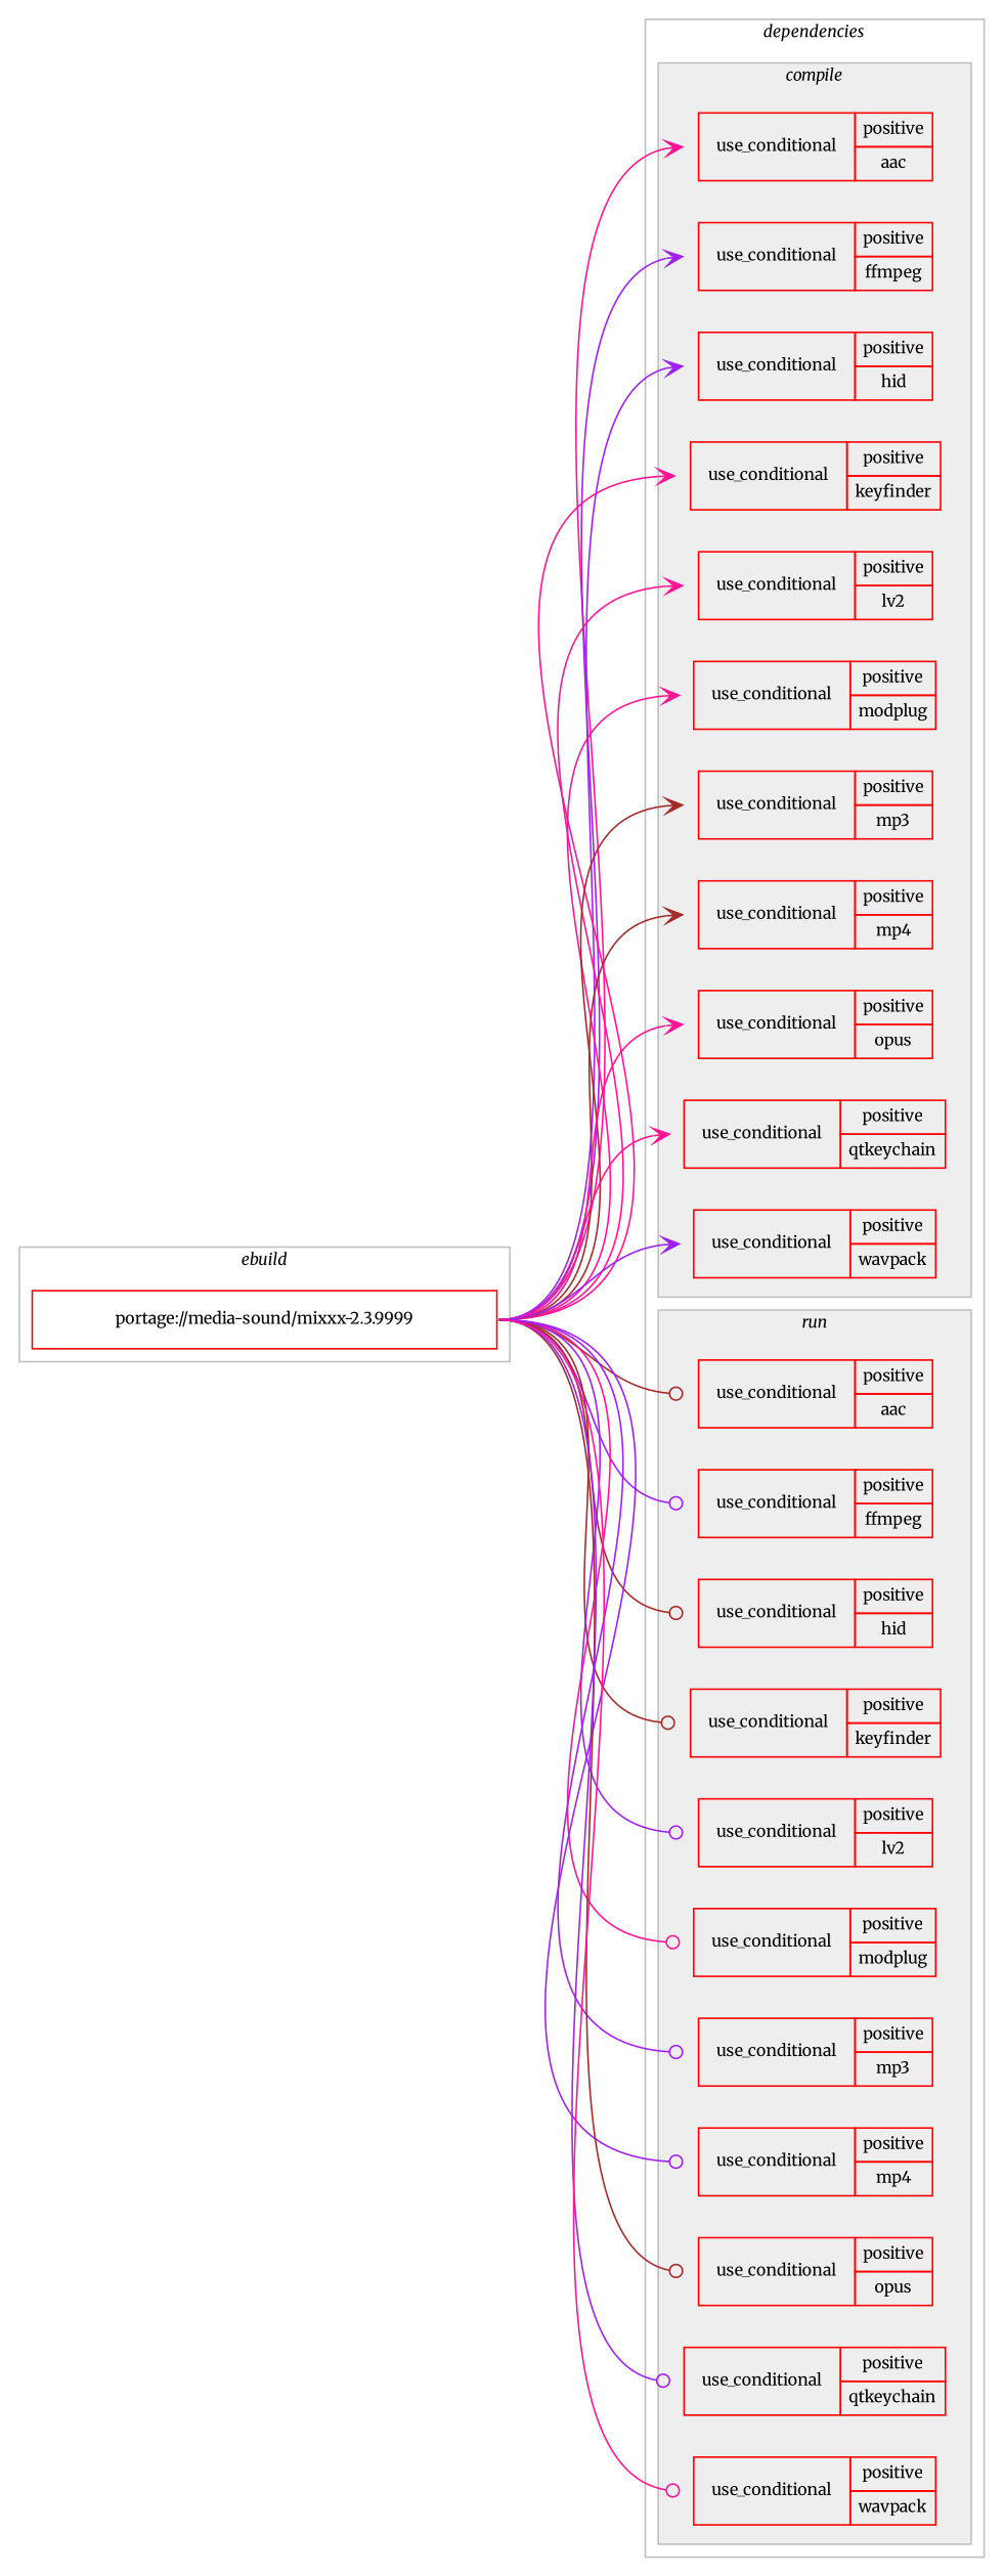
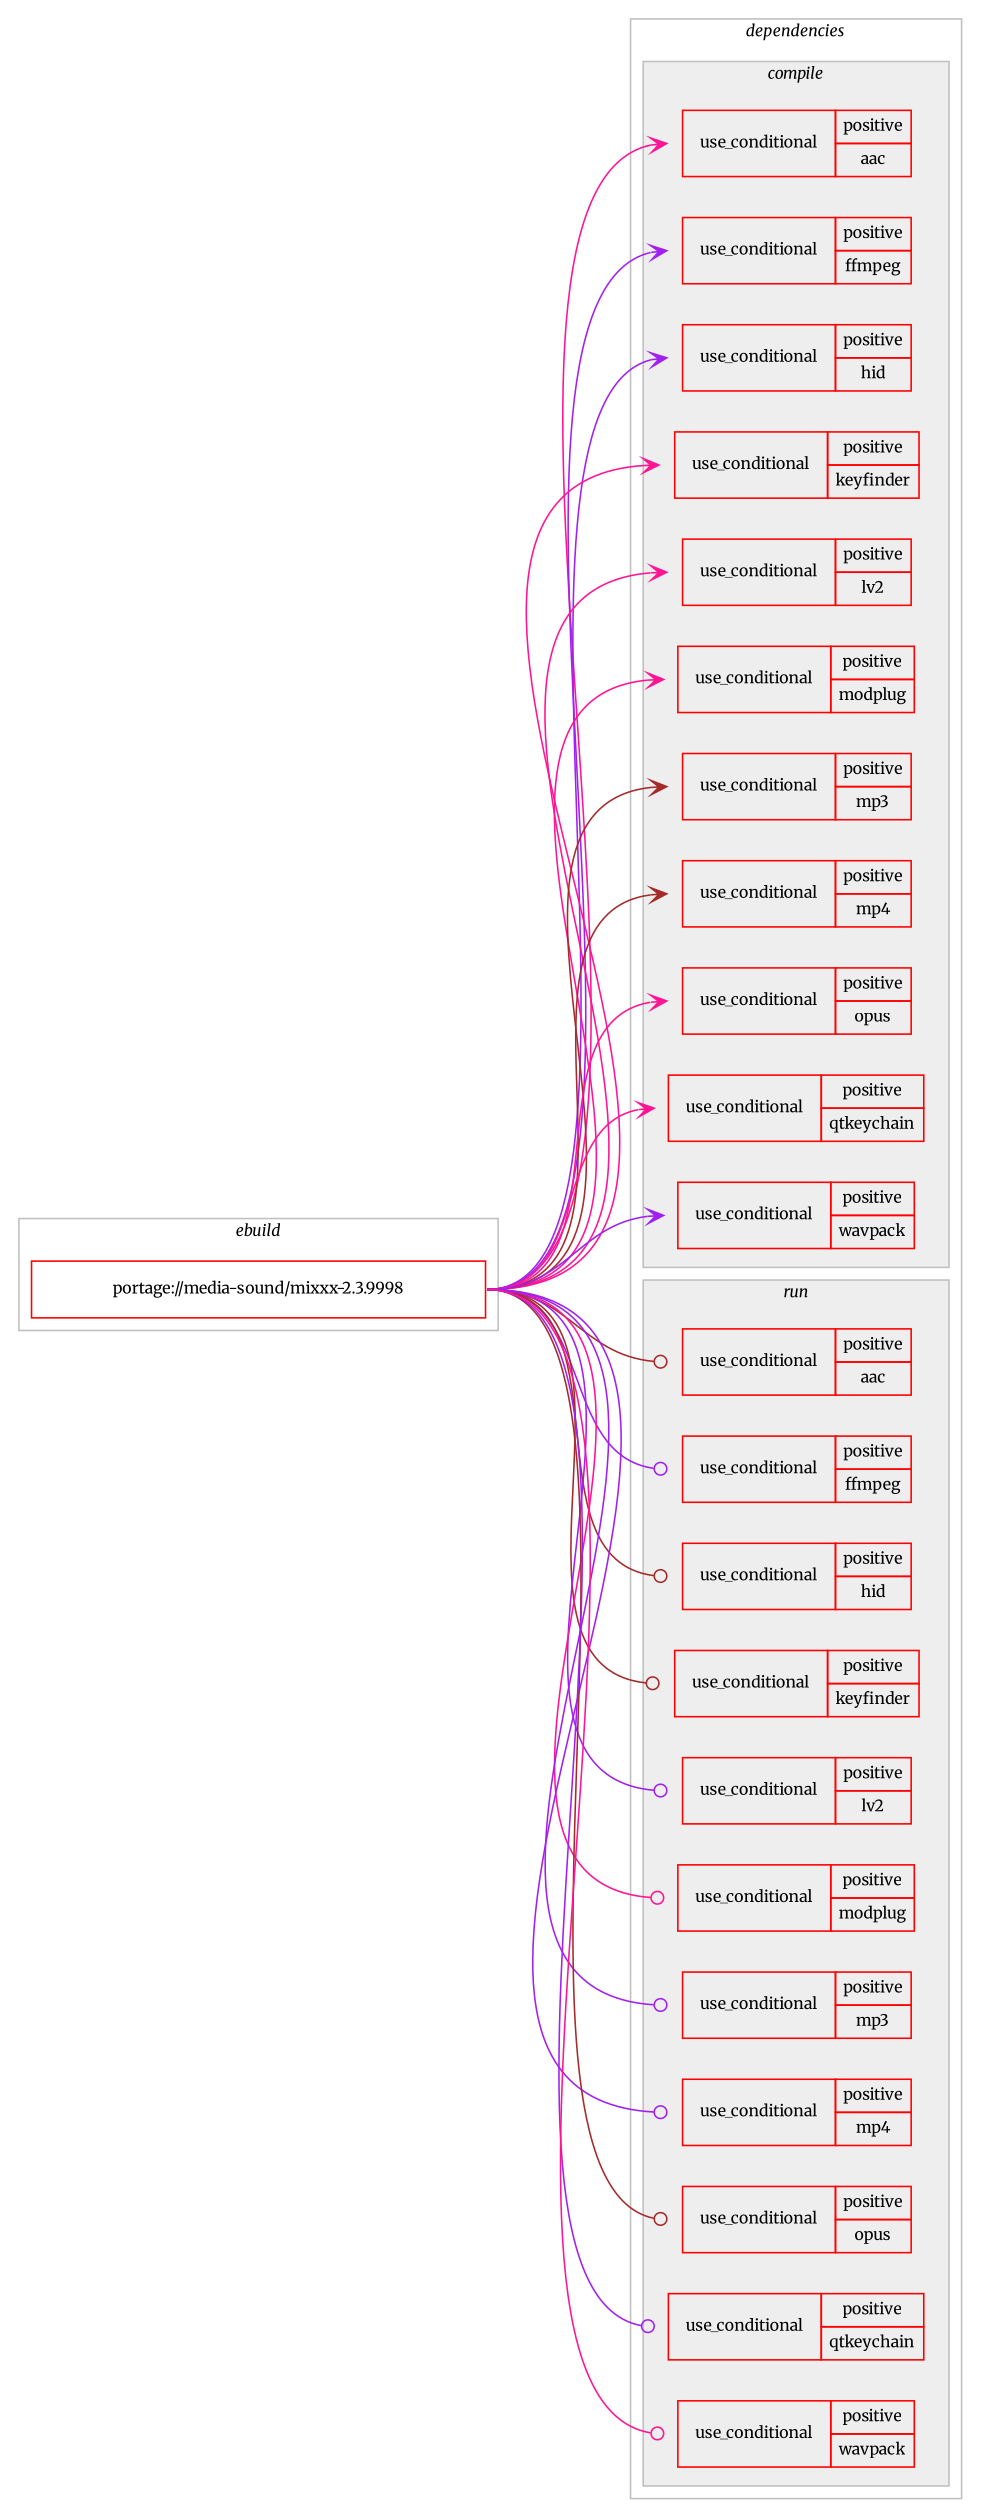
  digraph {
    compound=true
    concentrate=true
    fontname=Merriweather
    fontsize=10
    newrank=true
    rankdir=LR
    ranksep=1.5
    node [color=red fontname=Merriweather fontsize=10 shape=none]
    edge [arrowhead=vee headport=w style=solid tailport=e weight=20 color=deeppink fontname=Merriweather]
-   n1 [label="portage://media-sound/mixxx-2.3.9999" width=4 shape=box]
+   n1 [label="portage://media-sound/mixxx-2.3.9998" width=4 shape=box]
    n2 [label=<<TABLE BORDER="0" CELLBORDER="1" CELLSPACING="0" CELLPADDING="4"><TR><TD ROWSPAN="3" CELLPADDING="10">use_conditional</TD></TR><TR><TD>positive</TD></TR><TR><TD>aac</TD></TR></TABLE>>]
    n3 [label=<<TABLE BORDER="0" CELLBORDER="1" CELLSPACING="0" CELLPADDING="4"><TR><TD ROWSPAN="3" CELLPADDING="10">use_conditional</TD></TR><TR><TD>positive</TD></TR><TR><TD>ffmpeg</TD></TR></TABLE>>]
    n4 [label=<<TABLE BORDER="0" CELLBORDER="1" CELLSPACING="0" CELLPADDING="4"><TR><TD ROWSPAN="3" CELLPADDING="10">use_conditional</TD></TR><TR><TD>positive</TD></TR><TR><TD>hid</TD></TR></TABLE>>]
    n5 [label=<<TABLE BORDER="0" CELLBORDER="1" CELLSPACING="0" CELLPADDING="4"><TR><TD ROWSPAN="3" CELLPADDING="10">use_conditional</TD></TR><TR><TD>positive</TD></TR><TR><TD>keyfinder</TD></TR></TABLE>>]
    n6 [label=<<TABLE BORDER="0" CELLBORDER="1" CELLSPACING="0" CELLPADDING="4"><TR><TD ROWSPAN="3" CELLPADDING="10">use_conditional</TD></TR><TR><TD>positive</TD></TR><TR><TD>lv2</TD></TR></TABLE>>]
    n7 [label=<<TABLE BORDER="0" CELLBORDER="1" CELLSPACING="0" CELLPADDING="4"><TR><TD ROWSPAN="3" CELLPADDING="10">use_conditional</TD></TR><TR><TD>positive</TD></TR><TR><TD>modplug</TD></TR></TABLE>>]
    n8 [label=<<TABLE BORDER="0" CELLBORDER="1" CELLSPACING="0" CELLPADDING="4"><TR><TD ROWSPAN="3" CELLPADDING="10">use_conditional</TD></TR><TR><TD>positive</TD></TR><TR><TD>mp3</TD></TR></TABLE>>]
    n9 [label=<<TABLE BORDER="0" CELLBORDER="1" CELLSPACING="0" CELLPADDING="4"><TR><TD ROWSPAN="3" CELLPADDING="10">use_conditional</TD></TR><TR><TD>positive</TD></TR><TR><TD>mp4</TD></TR></TABLE>>]
    n10 [label=<<TABLE BORDER="0" CELLBORDER="1" CELLSPACING="0" CELLPADDING="4"><TR><TD ROWSPAN="3" CELLPADDING="10">use_conditional</TD></TR><TR><TD>positive</TD></TR><TR><TD>opus</TD></TR></TABLE>>]
    n11 [label=<<TABLE BORDER="0" CELLBORDER="1" CELLSPACING="0" CELLPADDING="4"><TR><TD ROWSPAN="3" CELLPADDING="10">use_conditional</TD></TR><TR><TD>positive</TD></TR><TR><TD>qtkeychain</TD></TR></TABLE>>]
    n12 [label=<<TABLE BORDER="0" CELLBORDER="1" CELLSPACING="0" CELLPADDING="4"><TR><TD ROWSPAN="3" CELLPADDING="10">use_conditional</TD></TR><TR><TD>positive</TD></TR><TR><TD>wavpack</TD></TR></TABLE>>]
    n13 [label=<<TABLE BORDER="0" CELLBORDER="1" CELLSPACING="0" CELLPADDING="4"><TR><TD ROWSPAN="3" CELLPADDING="10">use_conditional</TD></TR><TR><TD>positive</TD></TR><TR><TD>aac</TD></TR></TABLE>>]
    n14 [label=<<TABLE BORDER="0" CELLBORDER="1" CELLSPACING="0" CELLPADDING="4"><TR><TD ROWSPAN="3" CELLPADDING="10">use_conditional</TD></TR><TR><TD>positive</TD></TR><TR><TD>ffmpeg</TD></TR></TABLE>>]
    n15 [label=<<TABLE BORDER="0" CELLBORDER="1" CELLSPACING="0" CELLPADDING="4"><TR><TD ROWSPAN="3" CELLPADDING="10">use_conditional</TD></TR><TR><TD>positive</TD></TR><TR><TD>hid</TD></TR></TABLE>>]
    n16 [label=<<TABLE BORDER="0" CELLBORDER="1" CELLSPACING="0" CELLPADDING="4"><TR><TD ROWSPAN="3" CELLPADDING="10">use_conditional</TD></TR><TR><TD>positive</TD></TR><TR><TD>keyfinder</TD></TR></TABLE>>]
    n17 [label=<<TABLE BORDER="0" CELLBORDER="1" CELLSPACING="0" CELLPADDING="4"><TR><TD ROWSPAN="3" CELLPADDING="10">use_conditional</TD></TR><TR><TD>positive</TD></TR><TR><TD>lv2</TD></TR></TABLE>>]
    n18 [label=<<TABLE BORDER="0" CELLBORDER="1" CELLSPACING="0" CELLPADDING="4"><TR><TD ROWSPAN="3" CELLPADDING="10">use_conditional</TD></TR><TR><TD>positive</TD></TR><TR><TD>modplug</TD></TR></TABLE>>]
    n19 [label=<<TABLE BORDER="0" CELLBORDER="1" CELLSPACING="0" CELLPADDING="4"><TR><TD ROWSPAN="3" CELLPADDING="10">use_conditional</TD></TR><TR><TD>positive</TD></TR><TR><TD>mp3</TD></TR></TABLE>>]
    n20 [label=<<TABLE BORDER="0" CELLBORDER="1" CELLSPACING="0" CELLPADDING="4"><TR><TD ROWSPAN="3" CELLPADDING="10">use_conditional</TD></TR><TR><TD>positive</TD></TR><TR><TD>mp4</TD></TR></TABLE>>]
    n21 [label=<<TABLE BORDER="0" CELLBORDER="1" CELLSPACING="0" CELLPADDING="4"><TR><TD ROWSPAN="3" CELLPADDING="10">use_conditional</TD></TR><TR><TD>positive</TD></TR><TR><TD>opus</TD></TR></TABLE>>]
    n22 [label=<<TABLE BORDER="0" CELLBORDER="1" CELLSPACING="0" CELLPADDING="4"><TR><TD ROWSPAN="3" CELLPADDING="10">use_conditional</TD></TR><TR><TD>positive</TD></TR><TR><TD>qtkeychain</TD></TR></TABLE>>]
    n23 [label=<<TABLE BORDER="0" CELLBORDER="1" CELLSPACING="0" CELLPADDING="4"><TR><TD ROWSPAN="3" CELLPADDING="10">use_conditional</TD></TR><TR><TD>positive</TD></TR><TR><TD>wavpack</TD></TR></TABLE>>]
    subgraph cluster_1 {
      color=gray
      label=<<i>ebuild</i>>
      rank=same
      n1
    }
    subgraph cluster_2 {
      color=gray
      label=<<i>dependencies</i>>
      subgraph cluster_3 {
        color=gray
        fillcolor="#eeeeee"
        label=<<i>compile</i>>
        style=filled
        subgraph sub_4 {
          color=gray
          fillcolor="#eeeeee"
          label=<<i>compile</i>>
          style=filled
          n2
        }
        subgraph sub_5 {
          color=gray
          fillcolor="#eeeeee"
          label=<<i>compile</i>>
          style=filled
          n3
        }
        subgraph sub_6 {
          color=gray
          fillcolor="#eeeeee"
          label=<<i>compile</i>>
          style=filled
          n4
        }
        subgraph sub_7 {
          color=gray
          fillcolor="#eeeeee"
          label=<<i>compile</i>>
          style=filled
          n5
        }
        subgraph sub_8 {
          color=gray
          fillcolor="#eeeeee"
          label=<<i>compile</i>>
          style=filled
          n6
        }
        subgraph sub_9 {
          color=gray
          fillcolor="#eeeeee"
          label=<<i>compile</i>>
          style=filled
          n7
        }
        subgraph sub_10 {
          color=gray
          fillcolor="#eeeeee"
          label=<<i>compile</i>>
          style=filled
          n8
        }
        subgraph sub_11 {
          color=gray
          fillcolor="#eeeeee"
          label=<<i>compile</i>>
          style=filled
          n9
        }
        subgraph sub_12 {
          color=gray
          fillcolor="#eeeeee"
          label=<<i>compile</i>>
          style=filled
          n10
        }
        subgraph sub_13 {
          color=gray
          fillcolor="#eeeeee"
          label=<<i>compile</i>>
          style=filled
          n11
        }
        subgraph sub_14 {
          color=gray
          fillcolor="#eeeeee"
          label=<<i>compile</i>>
          style=filled
          n12
        }
      }
      subgraph cluster_15 {
        color=gray
        fillcolor="#eeeeee"
        label=<<i>compile and run</i>>
        style=filled
      }
      subgraph cluster_16 {
        color=gray
        fillcolor="#eeeeee"
        label=<<i>run</i>>
        style=filled
        subgraph sub_17 {
          color=gray
          fillcolor="#eeeeee"
          label=<<i>run</i>>
          style=filled
          n13
        }
        subgraph sub_18 {
          color=gray
          fillcolor="#eeeeee"
          label=<<i>run</i>>
          style=filled
          n14
        }
        subgraph sub_19 {
          color=gray
          fillcolor="#eeeeee"
          label=<<i>run</i>>
          style=filled
          n15
        }
        subgraph sub_20 {
          color=gray
          fillcolor="#eeeeee"
          label=<<i>run</i>>
          style=filled
          n16
        }
        subgraph sub_21 {
          color=gray
          fillcolor="#eeeeee"
          label=<<i>run</i>>
          style=filled
          n17
        }
        subgraph sub_22 {
          color=gray
          fillcolor="#eeeeee"
          label=<<i>run</i>>
          style=filled
          n18
        }
        subgraph sub_23 {
          color=gray
          fillcolor="#eeeeee"
          label=<<i>run</i>>
          style=filled
          n19
        }
        subgraph sub_24 {
          color=gray
          fillcolor="#eeeeee"
          label=<<i>run</i>>
          style=filled
          n20
        }
        subgraph sub_25 {
          color=gray
          fillcolor="#eeeeee"
          label=<<i>run</i>>
          style=filled
          n21
        }
        subgraph sub_26 {
          color=gray
          fillcolor="#eeeeee"
          label=<<i>run</i>>
          style=filled
          n22
        }
        subgraph sub_27 {
          color=gray
          fillcolor="#eeeeee"
          label=<<i>run</i>>
          style=filled
          n23
        }
      }
    }
    subgraph cluster_28 {
      color=gray
      label=<<i>candidates</i>>
      rank=same
    }
    n1 -> n2
    n1 -> n3 [color=purple]
    n1 -> n4 [color=purple]
    n1 -> n5
    n1 -> n6
    n1 -> n7
    n1 -> n8 [color=brown]
    n1 -> n9 [color=brown]
    n1 -> n10
    n1 -> n11
    n1 -> n12 [color=purple]
    n1 -> n13 [arrowhead=odot color=brown]
    n1 -> n14 [arrowhead=odot color=purple]
    n1 -> n15 [arrowhead=odot color=brown]
    n1 -> n16 [arrowhead=odot color=brown]
    n1 -> n17 [arrowhead=odot color=purple]
    n1 -> n18 [arrowhead=odot]
    n1 -> n19 [arrowhead=odot color=purple]
    n1 -> n20 [arrowhead=odot color=purple]
    n1 -> n21 [arrowhead=odot color=brown]
    n1 -> n22 [arrowhead=odot color=purple]
    n1 -> n23 [arrowhead=odot]
  }
